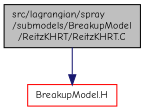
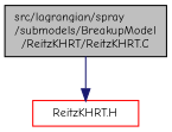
  digraph {
    fontname="Comic Neue"
    node [fontname="Comic Neue" fontsize=10 shape=record]
    n1 [color=black fillcolor=grey75 fontcolor=black height=0.2 label="src/lagrangian/spray\l/submodels/BreakupModel\l/ReitzKHRT/ReitzKHRT.C" style=filled width=0.4]
-   n2 [color=red height=0.2 label="BreakupModel.H" width=0.4]
+   n2 [color=red height=0.2 label="ReitzKHRT.H" width=0.4]
    n1 -> n2 [color=midnightblue fontname="Comic Neue" fontsize=10 labelfontname=Helvetica labelfontsize=10 style=solid]
  }
